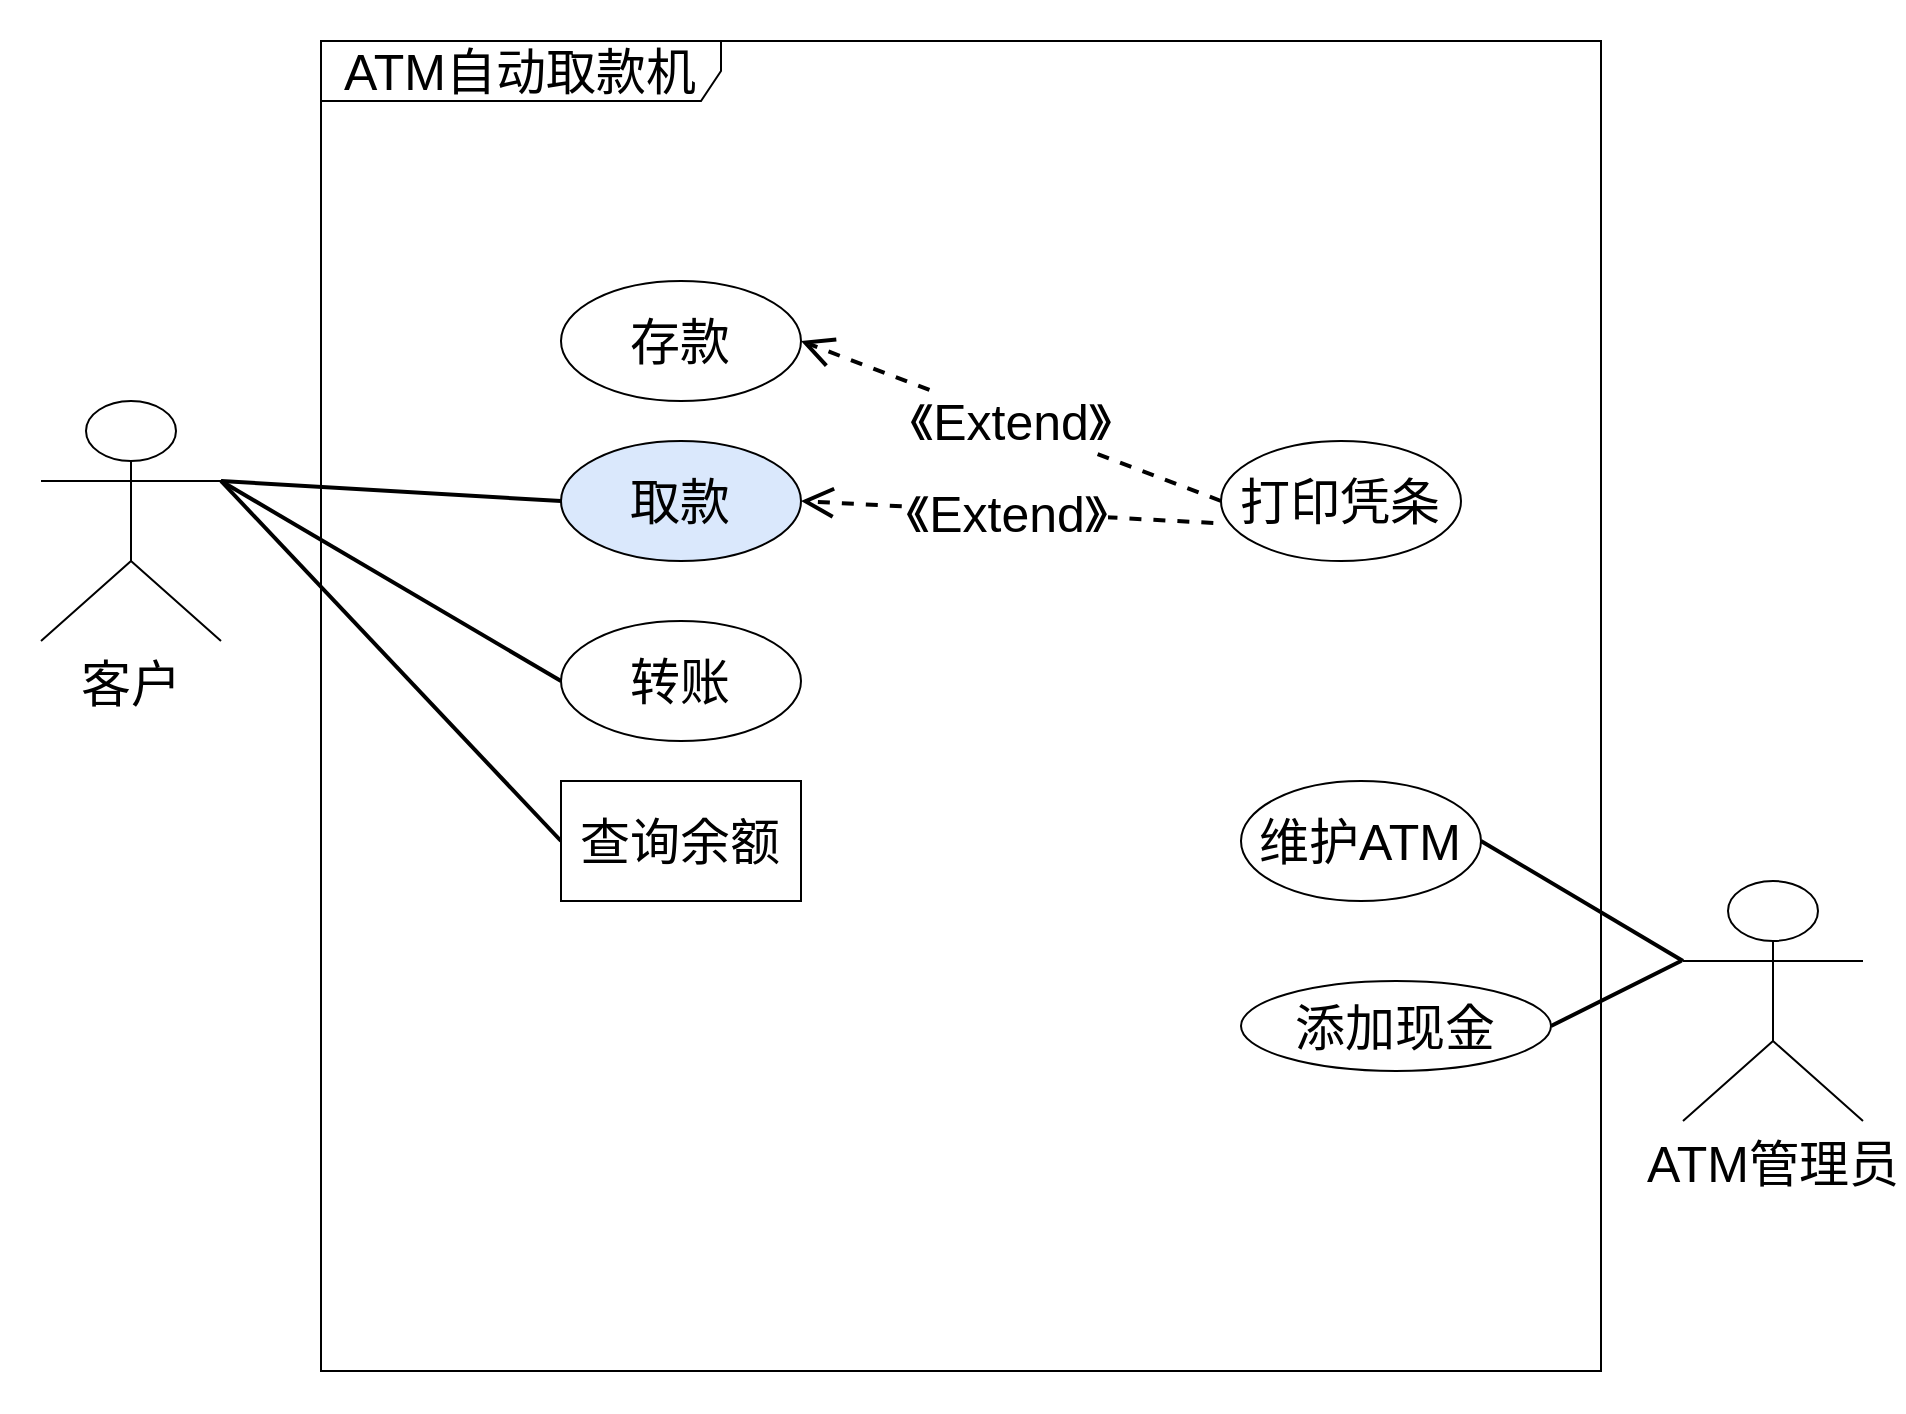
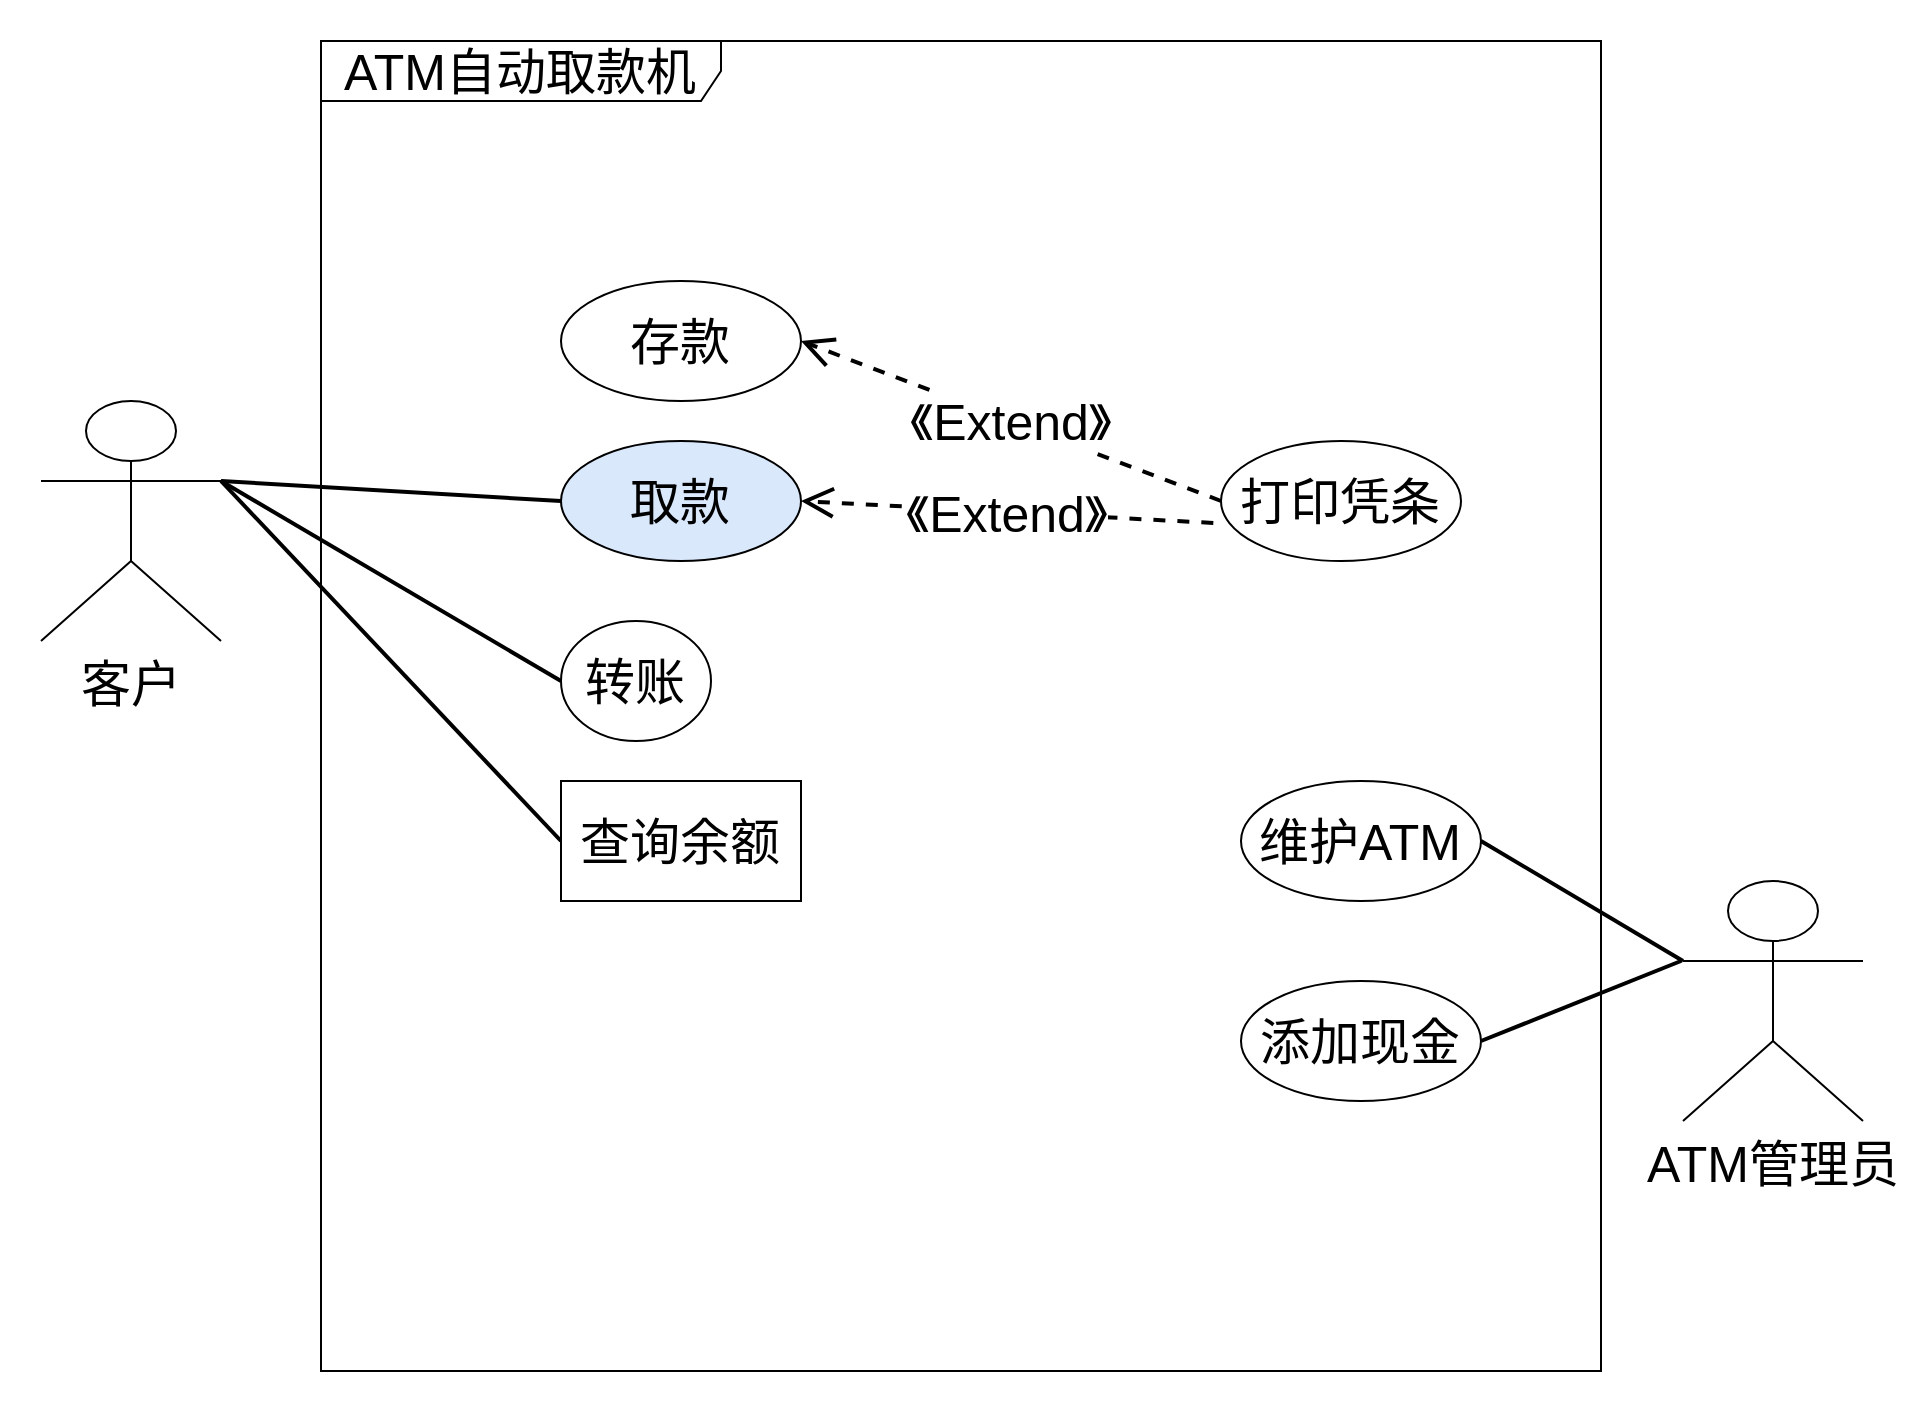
  <mxCell id="0" />
  <mxCell id="1" parent="0" />
  <mxCell id="2" value="ATM自动取款机" style="shape=umlFrame;whiteSpace=wrap;html=1;fontFamily=Helvetica;fontSize=25;align=center;width=200;height=30;" parent="1" vertex="1"><mxGeometry x="160" y="20" width="640" height="665" as="geometry" /></mxCell>
  <mxCell id="3" value="客户&lt;br style=&quot;font-size: 25px;&quot;&gt;" style="shape=umlActor;verticalLabelPosition=bottom;verticalAlign=top;html=1;fontSize=25;" parent="1" vertex="1"><mxGeometry x="20" y="200" width="90" height="120" as="geometry" /></mxCell>
  <mxCell id="4" value="&lt;p style=&quot;font-size: 25px;&quot;&gt;&lt;span style=&quot;font-size: 25px;&quot;&gt;存款&lt;/span&gt;&lt;/p&gt;" style="ellipse;whiteSpace=wrap;html=1;fontSize=25;verticalAlign=middle;sketch=0;align=center;spacing=0;horizontal=1;" parent="1" vertex="1"><mxGeometry x="280" y="140" width="120" height="60" as="geometry" /></mxCell>
  <mxCell id="5" value="" style="edgeStyle=none;rounded=0;orthogonalLoop=1;jettySize=auto;html=1;fontSize=25;strokeWidth=2;entryX=0;entryY=0.5;entryDx=0;entryDy=0;endArrow=none;endFill=0;" parent="1" target="6" edge="1"><mxGeometry relative="1" as="geometry"><mxPoint x="110" y="240" as="sourcePoint" /><mxPoint x="240" y="240" as="targetPoint" /></mxGeometry></mxCell>
  <mxCell id="6" value="&lt;p style=&quot;font-size: 25px&quot;&gt;&lt;span style=&quot;font-size: 25px&quot;&gt;取款&lt;/span&gt;&lt;/p&gt;" style="ellipse;whiteSpace=wrap;html=1;fontSize=25;verticalAlign=middle;sketch=0;align=center;spacing=0;horizontal=1;fillColor=#dae8fc;" parent="1" vertex="1"><mxGeometry x="280" y="220" width="120" height="60" as="geometry" /></mxCell>
  <mxCell id="7" value="" style="edgeStyle=none;rounded=0;orthogonalLoop=1;jettySize=auto;html=1;fontSize=25;strokeWidth=2;entryX=0;entryY=0.5;entryDx=0;entryDy=0;endArrow=none;endFill=0;" parent="1" target="16" edge="1"><mxGeometry relative="1" as="geometry"><mxPoint x="110" y="240" as="sourcePoint" /><mxPoint x="240" y="330" as="targetPoint" /></mxGeometry></mxCell>
  <mxCell id="8" value="&lt;p style=&quot;font-size: 25px&quot;&gt;&lt;span style=&quot;font-size: 25px&quot;&gt;打印凭条&lt;/span&gt;&lt;/p&gt;" style="ellipse;whiteSpace=wrap;html=1;fontSize=25;verticalAlign=middle;sketch=0;align=center;spacing=0;horizontal=1;" parent="1" vertex="1"><mxGeometry x="610" y="220" width="120" height="60" as="geometry" /></mxCell>
  <mxCell id="9" value="" style="edgeStyle=none;rounded=0;orthogonalLoop=1;jettySize=auto;html=1;fontSize=25;entryX=0;entryY=0.5;entryDx=0;entryDy=0;strokeWidth=2;endArrow=none;endFill=0;" parent="1" target="10" edge="1"><mxGeometry relative="1" as="geometry"><mxPoint x="110" y="240" as="sourcePoint" /></mxGeometry></mxCell>
  <mxCell id="10" value="&lt;p style=&quot;font-size: 25px&quot;&gt;查询余额&lt;br&gt;&lt;/p&gt;" style="whiteSpace=wrap;html=1;fontSize=25;verticalAlign=middle;sketch=0;align=center;spacing=0;horizontal=1;rounded=0;" parent="1" vertex="1"><mxGeometry x="280" y="390" width="120" height="60" as="geometry" /></mxCell>
  <mxCell id="11" value="ATM管理员" style="shape=umlActor;verticalLabelPosition=bottom;verticalAlign=top;html=1;fontSize=25;" parent="1" vertex="1"><mxGeometry x="841" y="440" width="90" height="120" as="geometry" /></mxCell>
  <mxCell id="12" value="" style="edgeStyle=none;rounded=0;orthogonalLoop=1;jettySize=auto;html=1;fontSize=25;strokeWidth=2;endArrow=none;endFill=0;exitX=0;exitY=0.333;exitDx=0;exitDy=0;exitPerimeter=0;entryX=1;entryY=0.5;entryDx=0;entryDy=0;" parent="1" source="11" target="13" edge="1"><mxGeometry relative="1" as="geometry"><mxPoint x="830" y="430" as="sourcePoint" /><mxPoint x="740" y="380" as="targetPoint" /></mxGeometry></mxCell>
  <mxCell id="13" value="&lt;p style=&quot;font-size: 25px&quot;&gt;&lt;span style=&quot;font-size: 25px&quot;&gt;维护ATM&lt;/span&gt;&lt;/p&gt;" style="ellipse;whiteSpace=wrap;html=1;fontSize=25;verticalAlign=middle;sketch=0;align=center;spacing=0;horizontal=1;" parent="1" vertex="1"><mxGeometry x="620" y="390" width="120" height="60" as="geometry" /></mxCell>
  <mxCell id="14" value="" style="edgeStyle=none;rounded=0;orthogonalLoop=1;jettySize=auto;html=1;fontSize=25;strokeWidth=2;endArrow=none;endFill=0;entryX=1;entryY=0.5;entryDx=0;entryDy=0;" parent="1" target="15" edge="1"><mxGeometry relative="1" as="geometry"><mxPoint x="840" y="480" as="sourcePoint" /><mxPoint x="740" y="610" as="targetPoint" /></mxGeometry></mxCell>
- <mxCell id="15" value="&lt;p style=&quot;font-size: 25px&quot;&gt;&lt;span style=&quot;font-size: 25px&quot;&gt;添加现金&lt;/span&gt;&lt;/p&gt;" style="ellipse;whiteSpace=wrap;html=1;fontSize=25;verticalAlign=middle;sketch=0;align=center;spacing=0;horizontal=1;" parent="1" vertex="1"><mxGeometry x="620" y="490" width="155" height="45" as="geometry" /></mxCell>
- <mxCell id="16" value="&lt;p style=&quot;font-size: 25px&quot;&gt;转账&lt;br&gt;&lt;/p&gt;" style="ellipse;whiteSpace=wrap;html=1;fontSize=25;verticalAlign=middle;sketch=0;align=center;spacing=0;horizontal=1;" parent="1" vertex="1"><mxGeometry x="280" y="310" width="120" height="60" as="geometry" /></mxCell>
+ <mxCell id="15" value="&lt;p style=&quot;font-size: 25px&quot;&gt;&lt;span style=&quot;font-size: 25px&quot;&gt;添加现金&lt;/span&gt;&lt;/p&gt;" style="ellipse;whiteSpace=wrap;html=1;fontSize=25;verticalAlign=middle;sketch=0;align=center;spacing=0;horizontal=1;" parent="1" vertex="1"><mxGeometry x="620" y="490" width="120" height="60" as="geometry" /></mxCell>
+ <mxCell id="16" value="&lt;p style=&quot;font-size: 25px&quot;&gt;转账&lt;br&gt;&lt;/p&gt;" style="ellipse;whiteSpace=wrap;html=1;fontSize=25;verticalAlign=middle;sketch=0;align=center;spacing=0;horizontal=1;" parent="1" vertex="1"><mxGeometry x="280" y="310" width="75" height="60" as="geometry" /></mxCell>
  <mxCell id="17" value="《Extend》" style="endArrow=open;endSize=12;dashed=1;html=1;rounded=0;fontFamily=Helvetica;fontSize=25;strokeWidth=2;exitX=0;exitY=0.5;exitDx=0;exitDy=0;entryX=1;entryY=0.5;entryDx=0;entryDy=0;" parent="1" source="8" target="4" edge="1"><mxGeometry width="160" relative="1" as="geometry"><mxPoint x="530" y="280" as="sourcePoint" /><mxPoint x="430" y="170" as="targetPoint" /></mxGeometry></mxCell>
  <mxCell id="18" value="《Extend》" style="endArrow=open;endSize=12;dashed=1;html=1;rounded=0;fontFamily=Helvetica;fontSize=25;strokeWidth=2;exitX=-0.032;exitY=0.683;exitDx=0;exitDy=0;exitPerimeter=0;" parent="1" source="8" edge="1"><mxGeometry width="160" relative="1" as="geometry"><mxPoint x="550" y="310" as="sourcePoint" /><mxPoint x="400" y="250" as="targetPoint" /></mxGeometry></mxCell>
